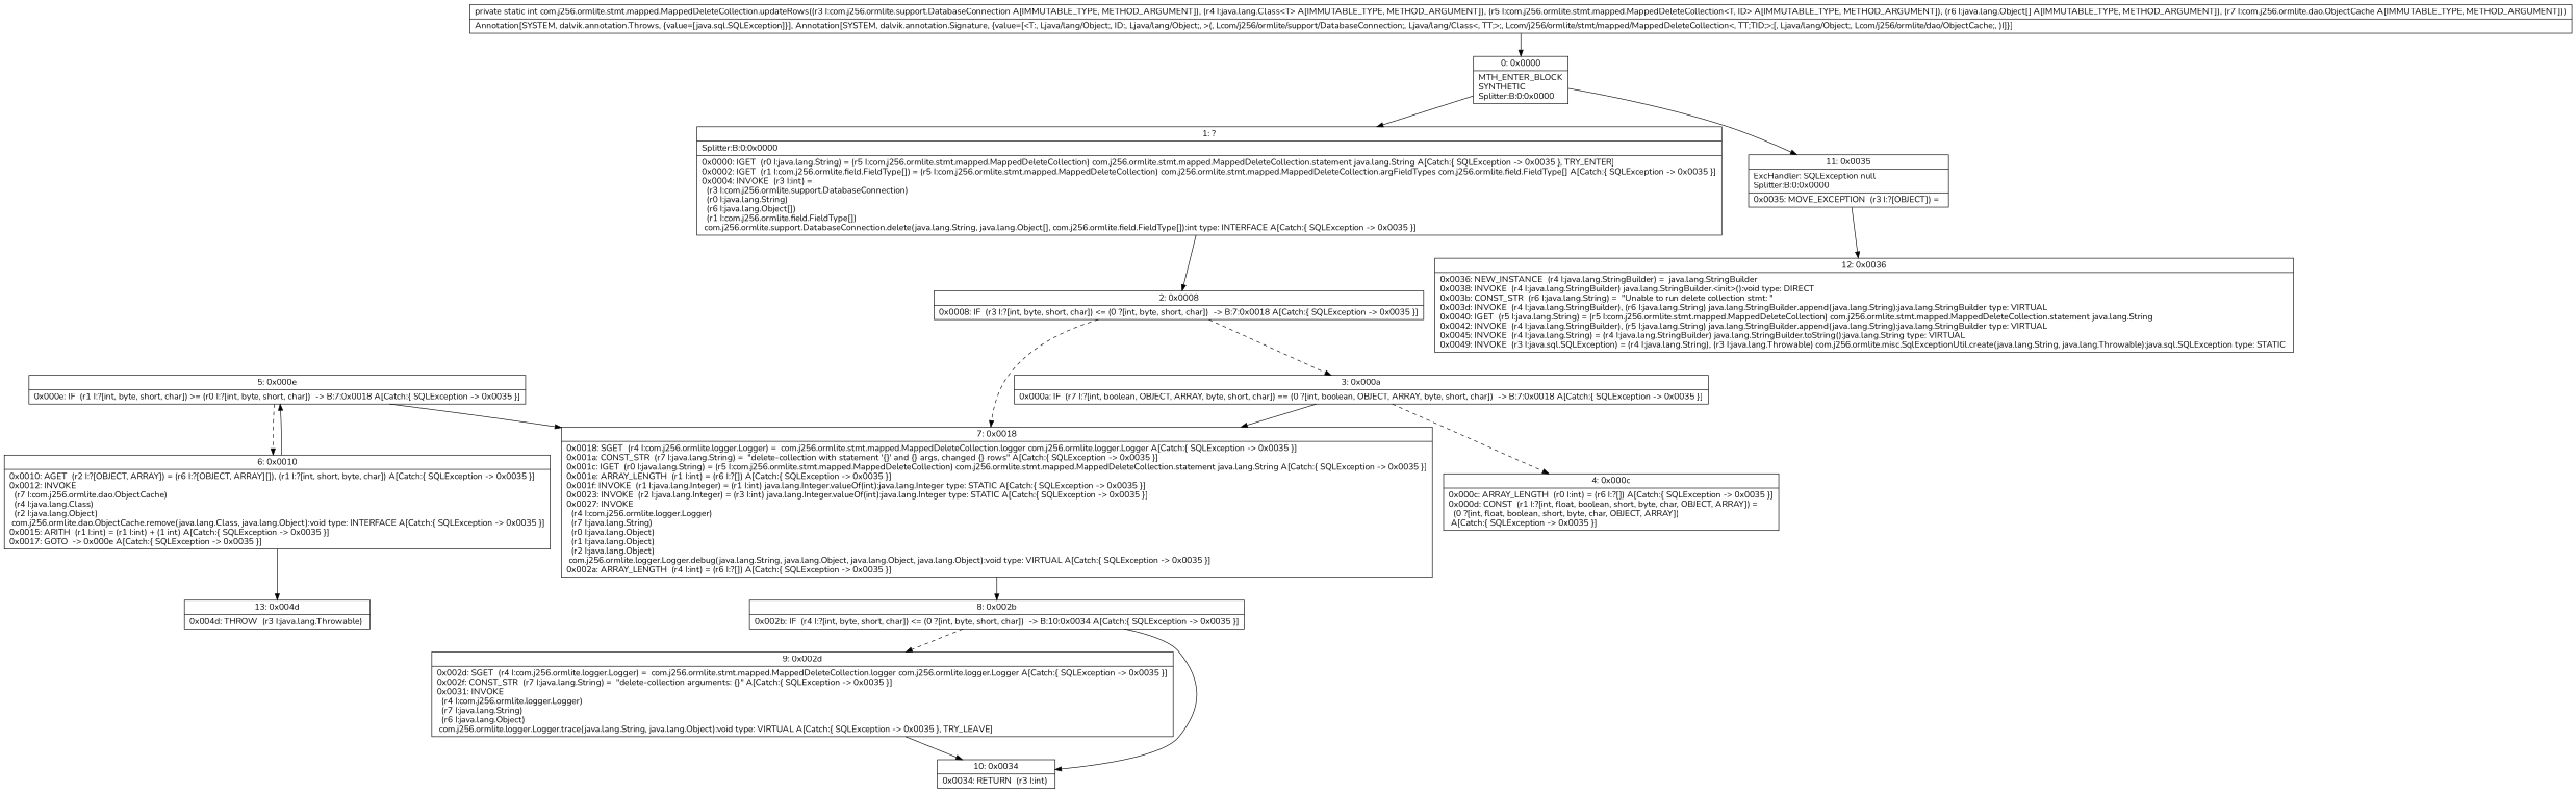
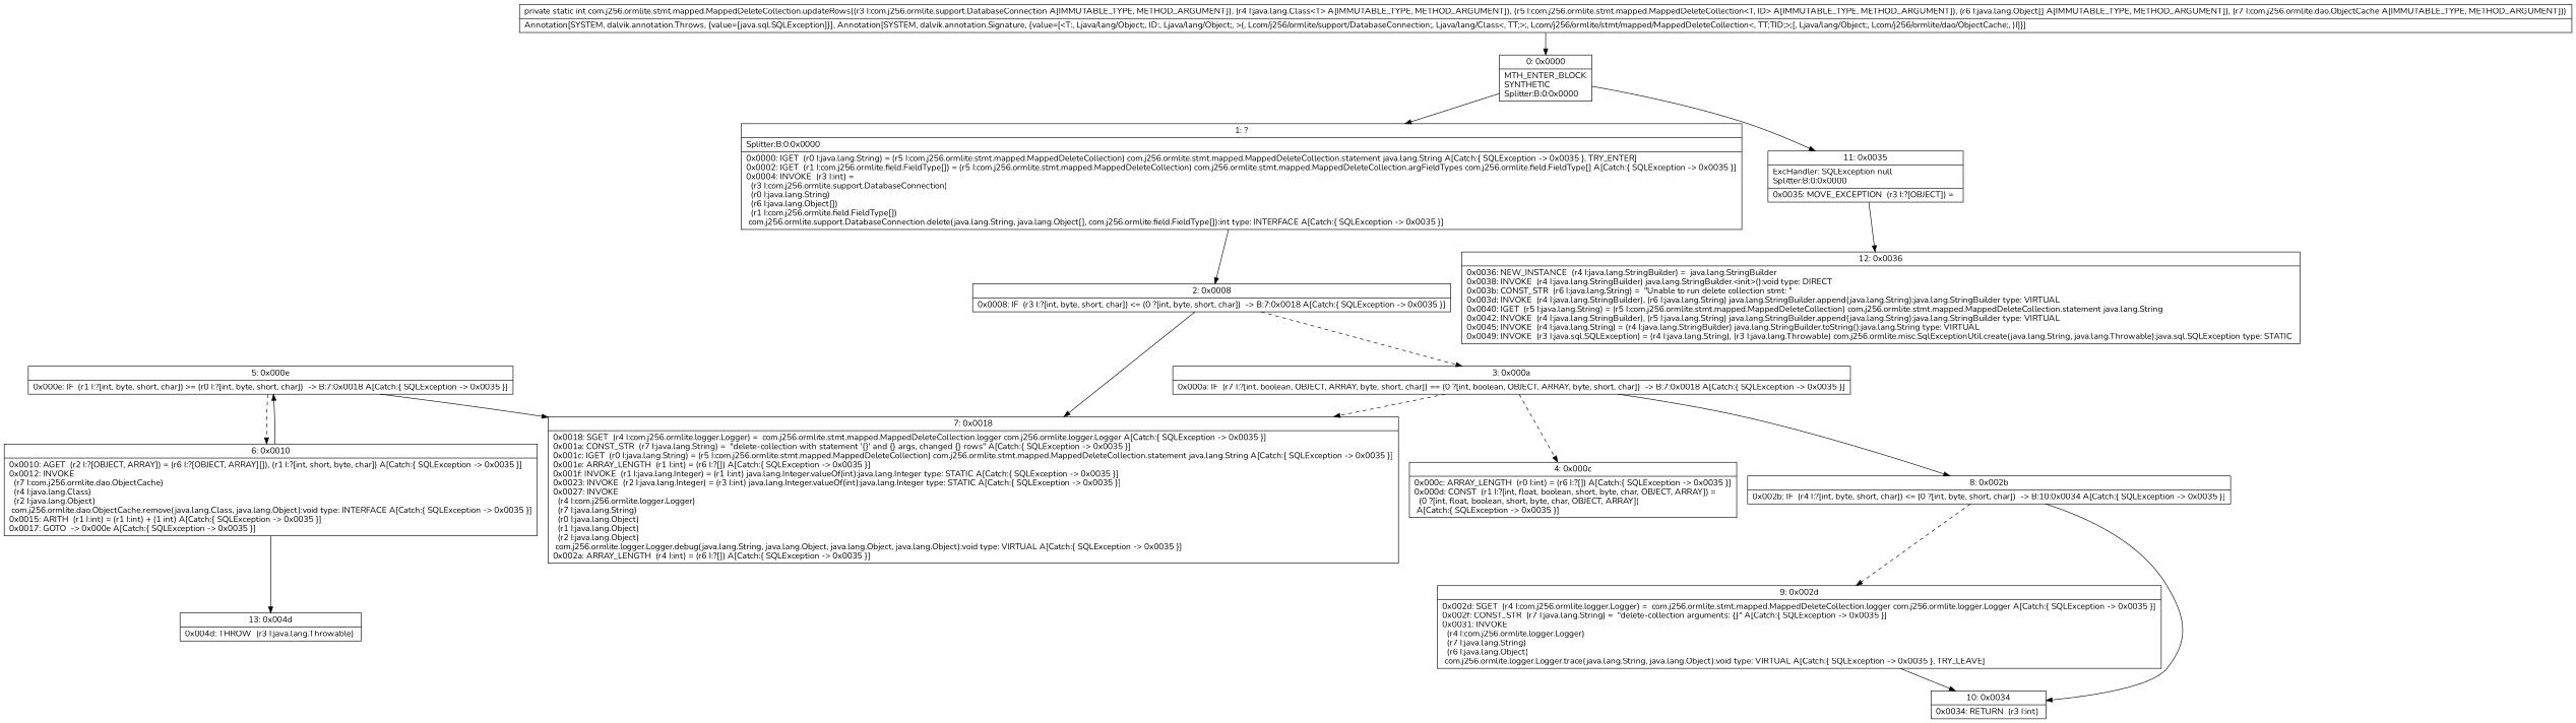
  digraph {
    fontname=Nunito
    node [fontname=Nunito shape=record]
    edge [fontname=Nunito]
    n1 [label="{0\:\ 0x0000|MTH_ENTER_BLOCK\lSYNTHETIC\lSplitter:B:0:0x0000\l}"]
    n2 [label="{1\:\ ?|Splitter:B:0:0x0000\l|0x0000: IGET  (r0 I:java.lang.String) = (r5 I:com.j256.ormlite.stmt.mapped.MappedDeleteCollection) com.j256.ormlite.stmt.mapped.MappedDeleteCollection.statement java.lang.String A[Catch:\{ SQLException \-\> 0x0035 \}, TRY_ENTER]\l0x0002: IGET  (r1 I:com.j256.ormlite.field.FieldType[]) = (r5 I:com.j256.ormlite.stmt.mapped.MappedDeleteCollection) com.j256.ormlite.stmt.mapped.MappedDeleteCollection.argFieldTypes com.j256.ormlite.field.FieldType[] A[Catch:\{ SQLException \-\> 0x0035 \}]\l0x0004: INVOKE  (r3 I:int) = \l  (r3 I:com.j256.ormlite.support.DatabaseConnection)\l  (r0 I:java.lang.String)\l  (r6 I:java.lang.Object[])\l  (r1 I:com.j256.ormlite.field.FieldType[])\l com.j256.ormlite.support.DatabaseConnection.delete(java.lang.String, java.lang.Object[], com.j256.ormlite.field.FieldType[]):int type: INTERFACE A[Catch:\{ SQLException \-\> 0x0035 \}]\l}"]
    n3 [label="{11\:\ 0x0035|ExcHandler: SQLException null\lSplitter:B:0:0x0000\l|0x0035: MOVE_EXCEPTION  (r3 I:?[OBJECT]) =  \l}"]
    n4 [label="{2\:\ 0x0008|0x0008: IF  (r3 I:?[int, byte, short, char]) \<= (0 ?[int, byte, short, char])  \-\> B:7:0x0018 A[Catch:\{ SQLException \-\> 0x0035 \}]\l}"]
    n5 [label="{12\:\ 0x0036|0x0036: NEW_INSTANCE  (r4 I:java.lang.StringBuilder) =  java.lang.StringBuilder \l0x0038: INVOKE  (r4 I:java.lang.StringBuilder) java.lang.StringBuilder.\<init\>():void type: DIRECT \l0x003b: CONST_STR  (r6 I:java.lang.String) =  \"Unable to run delete collection stmt: \" \l0x003d: INVOKE  (r4 I:java.lang.StringBuilder), (r6 I:java.lang.String) java.lang.StringBuilder.append(java.lang.String):java.lang.StringBuilder type: VIRTUAL \l0x0040: IGET  (r5 I:java.lang.String) = (r5 I:com.j256.ormlite.stmt.mapped.MappedDeleteCollection) com.j256.ormlite.stmt.mapped.MappedDeleteCollection.statement java.lang.String \l0x0042: INVOKE  (r4 I:java.lang.StringBuilder), (r5 I:java.lang.String) java.lang.StringBuilder.append(java.lang.String):java.lang.StringBuilder type: VIRTUAL \l0x0045: INVOKE  (r4 I:java.lang.String) = (r4 I:java.lang.StringBuilder) java.lang.StringBuilder.toString():java.lang.String type: VIRTUAL \l0x0049: INVOKE  (r3 I:java.sql.SQLException) = (r4 I:java.lang.String), (r3 I:java.lang.Throwable) com.j256.ormlite.misc.SqlExceptionUtil.create(java.lang.String, java.lang.Throwable):java.sql.SQLException type: STATIC \l}"]
    n6 [label="{3\:\ 0x000a|0x000a: IF  (r7 I:?[int, boolean, OBJECT, ARRAY, byte, short, char]) == (0 ?[int, boolean, OBJECT, ARRAY, byte, short, char])  \-\> B:7:0x0018 A[Catch:\{ SQLException \-\> 0x0035 \}]\l}"]
    n7 [label="{7\:\ 0x0018|0x0018: SGET  (r4 I:com.j256.ormlite.logger.Logger) =  com.j256.ormlite.stmt.mapped.MappedDeleteCollection.logger com.j256.ormlite.logger.Logger A[Catch:\{ SQLException \-\> 0x0035 \}]\l0x001a: CONST_STR  (r7 I:java.lang.String) =  \"delete\-collection with statement '\{\}' and \{\} args, changed \{\} rows\" A[Catch:\{ SQLException \-\> 0x0035 \}]\l0x001c: IGET  (r0 I:java.lang.String) = (r5 I:com.j256.ormlite.stmt.mapped.MappedDeleteCollection) com.j256.ormlite.stmt.mapped.MappedDeleteCollection.statement java.lang.String A[Catch:\{ SQLException \-\> 0x0035 \}]\l0x001e: ARRAY_LENGTH  (r1 I:int) = (r6 I:?[]) A[Catch:\{ SQLException \-\> 0x0035 \}]\l0x001f: INVOKE  (r1 I:java.lang.Integer) = (r1 I:int) java.lang.Integer.valueOf(int):java.lang.Integer type: STATIC A[Catch:\{ SQLException \-\> 0x0035 \}]\l0x0023: INVOKE  (r2 I:java.lang.Integer) = (r3 I:int) java.lang.Integer.valueOf(int):java.lang.Integer type: STATIC A[Catch:\{ SQLException \-\> 0x0035 \}]\l0x0027: INVOKE  \l  (r4 I:com.j256.ormlite.logger.Logger)\l  (r7 I:java.lang.String)\l  (r0 I:java.lang.Object)\l  (r1 I:java.lang.Object)\l  (r2 I:java.lang.Object)\l com.j256.ormlite.logger.Logger.debug(java.lang.String, java.lang.Object, java.lang.Object, java.lang.Object):void type: VIRTUAL A[Catch:\{ SQLException \-\> 0x0035 \}]\l0x002a: ARRAY_LENGTH  (r4 I:int) = (r6 I:?[]) A[Catch:\{ SQLException \-\> 0x0035 \}]\l}"]
    n8 [label="{4\:\ 0x000c|0x000c: ARRAY_LENGTH  (r0 I:int) = (r6 I:?[]) A[Catch:\{ SQLException \-\> 0x0035 \}]\l0x000d: CONST  (r1 I:?[int, float, boolean, short, byte, char, OBJECT, ARRAY]) = \l  (0 ?[int, float, boolean, short, byte, char, OBJECT, ARRAY])\l A[Catch:\{ SQLException \-\> 0x0035 \}]\l}"]
    n9 [label="{8\:\ 0x002b|0x002b: IF  (r4 I:?[int, byte, short, char]) \<= (0 ?[int, byte, short, char])  \-\> B:10:0x0034 A[Catch:\{ SQLException \-\> 0x0035 \}]\l}"]
    n10 [label="{5\:\ 0x000e|0x000e: IF  (r1 I:?[int, byte, short, char]) \>= (r0 I:?[int, byte, short, char])  \-\> B:7:0x0018 A[Catch:\{ SQLException \-\> 0x0035 \}]\l}"]
    n11 [label="{6\:\ 0x0010|0x0010: AGET  (r2 I:?[OBJECT, ARRAY]) = (r6 I:?[OBJECT, ARRAY][]), (r1 I:?[int, short, byte, char]) A[Catch:\{ SQLException \-\> 0x0035 \}]\l0x0012: INVOKE  \l  (r7 I:com.j256.ormlite.dao.ObjectCache)\l  (r4 I:java.lang.Class)\l  (r2 I:java.lang.Object)\l com.j256.ormlite.dao.ObjectCache.remove(java.lang.Class, java.lang.Object):void type: INTERFACE A[Catch:\{ SQLException \-\> 0x0035 \}]\l0x0015: ARITH  (r1 I:int) = (r1 I:int) + (1 int) A[Catch:\{ SQLException \-\> 0x0035 \}]\l0x0017: GOTO  \-\> 0x000e A[Catch:\{ SQLException \-\> 0x0035 \}]\l}"]
    n12 [label="{13\:\ 0x004d|0x004d: THROW  (r3 I:java.lang.Throwable) \l}"]
    n13 [label="{9\:\ 0x002d|0x002d: SGET  (r4 I:com.j256.ormlite.logger.Logger) =  com.j256.ormlite.stmt.mapped.MappedDeleteCollection.logger com.j256.ormlite.logger.Logger A[Catch:\{ SQLException \-\> 0x0035 \}]\l0x002f: CONST_STR  (r7 I:java.lang.String) =  \"delete\-collection arguments: \{\}\" A[Catch:\{ SQLException \-\> 0x0035 \}]\l0x0031: INVOKE  \l  (r4 I:com.j256.ormlite.logger.Logger)\l  (r7 I:java.lang.String)\l  (r6 I:java.lang.Object)\l com.j256.ormlite.logger.Logger.trace(java.lang.String, java.lang.Object):void type: VIRTUAL A[Catch:\{ SQLException \-\> 0x0035 \}, TRY_LEAVE]\l}"]
    n14 [label="{10\:\ 0x0034|0x0034: RETURN  (r3 I:int) \l}"]
    n15 [label="{private static int com.j256.ormlite.stmt.mapped.MappedDeleteCollection.updateRows((r3 I:com.j256.ormlite.support.DatabaseConnection A[IMMUTABLE_TYPE, METHOD_ARGUMENT]), (r4 I:java.lang.Class\<T\> A[IMMUTABLE_TYPE, METHOD_ARGUMENT]), (r5 I:com.j256.ormlite.stmt.mapped.MappedDeleteCollection\<T, ID\> A[IMMUTABLE_TYPE, METHOD_ARGUMENT]), (r6 I:java.lang.Object[] A[IMMUTABLE_TYPE, METHOD_ARGUMENT]), (r7 I:com.j256.ormlite.dao.ObjectCache A[IMMUTABLE_TYPE, METHOD_ARGUMENT]))  | Annotation[SYSTEM, dalvik.annotation.Throws, \{value=[java.sql.SQLException]\}], Annotation[SYSTEM, dalvik.annotation.Signature, \{value=[\<T:, Ljava\/lang\/Object;, ID:, Ljava\/lang\/Object;, \>(, Lcom\/j256\/ormlite\/support\/DatabaseConnection;, Ljava\/lang\/Class\<, TT;\>;, Lcom\/j256\/ormlite\/stmt\/mapped\/MappedDeleteCollection\<, TT;TID;\>;[, Ljava\/lang\/Object;, Lcom\/j256\/ormlite\/dao\/ObjectCache;, )I]\}]\l}"]
    n1 -> n2
    n1 -> n3
    n2 -> n4
    n3 -> n5
    n4 -> n6 [style=dashed]
-   n4 -> n7 [style=dashed]
-   n6 -> n7
+   n4 -> n7
+   n6 -> n7 [style=dashed]
    n6 -> n8 [style=dashed]
-   n7 -> n9
+   n6 -> n9
    n9 -> n13 [style=dashed]
    n9 -> n14
    n10 -> n7
    n10 -> n11 [style=dashed]
    n11 -> n10
    n11 -> n12
    n13 -> n14
    n15 -> n1
  }
